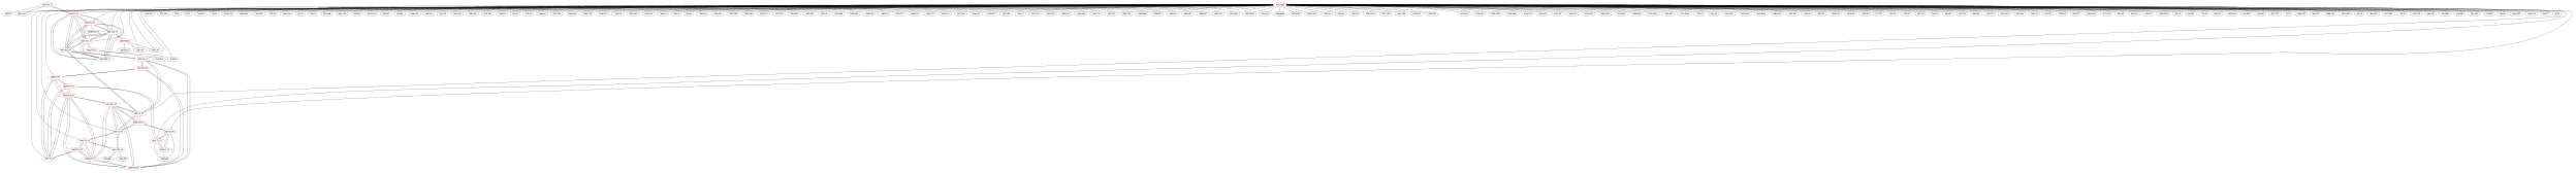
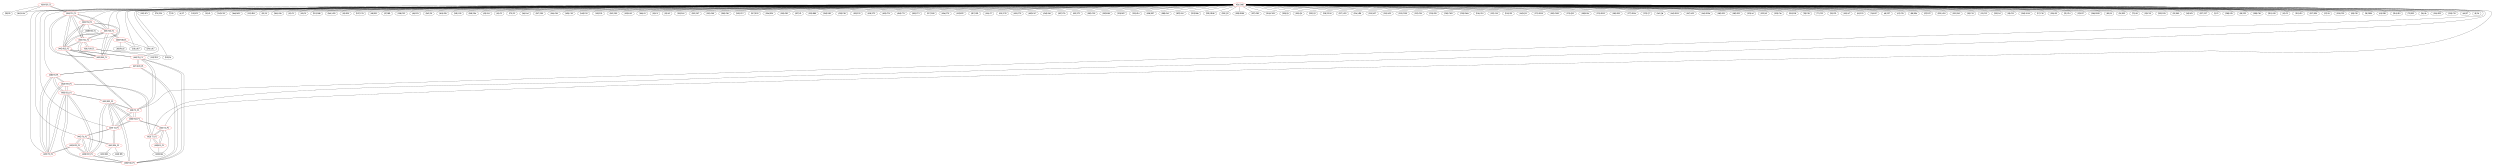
  graph {
    fontname="IBM Plex Sans"
    node [fontname="IBM Plex Sans"]
    edge [fontname="IBM Plex Sans"]
    n1 [color=red label="(429) R37_T1"]
    n2 [label="(363) U16"]
    n3 [label="(28) R9"]
    n4 [color=red label="(434) T19_T1"]
    n5 [color=red label="(435) T20_T1"]
    n6 [color=red label="(436) T21_T1"]
    n7 [color=red label="(432) R40_T1"]
    n8 [color=red label="(445) R15_P1"]
    n9 [color=red label="(433) T18_T1"]
    n10 [color=red label="(430) R38_T1"]
    n11 [color=red label="(431) R39_T1"]
    n12 [color=red label="(438) T2_P1"]
    n13 [color=red label="(444) T5_P1"]
    n14 [label="(428) R36_T1"]
    n15 [label="(385) R102"]
    n16 [label="(381) U19"]
    n17 [label="(396) U17"]
    n18 [label="(109) J6"]
    n19 [label="(115) TR2"]
    n20 [color=red label="(437) T3_P1"]
    n21 [color=red label="(440) R13_P1"]
    n22 [color=red label="(439) R12_P1"]
    n23 [color=red label="(446) R16_P1"]
    n24 [color=red label="(447) R20_P1"]
    n25 [color=red label="(441) R14_P1"]
    n26 [color=red label="(442) T6_P1"]
    n27 [label="(244) JP8"]
    n28 [label="(241) R52"]
    n29 [color=red label="(443) R17_P1"]
    n30 [color=red label="(451) R22_P1"]
    n31 [color=red label="(454) T4_P1"]
    n32 [color=red label="(450) R21_P1"]
    n33 [color=red label="(449) T9_P1"]
    n34 [color=red label="(453) T7_P1"]
    n35 [color=red label="(455) R1_P1"]
    n36 [label="(242) R56"]
    n37 [color=red label="(448) T8_P1"]
    n38 [color=red label="(452) R19_P1"]
    n39 [color=red label="(456) GND"]
    n40 [label="(120) IC1"]
    n41 [label="(374) P14"]
    n42 [label="(7) C8"]
    n43 [label="(6) C7"]
    n44 [label="(132) IC2"]
    n45 [label="(52) U1"]
    n46 [label="(110) C33"]
    n47 [label="(366) SW1"]
    n48 [label="(111) FB1"]
    n49 [label="(53) J5"]
    n50 [label="(365) U26"]
    n51 [label="(41) C1"]
    n52 [label="(40) C5"]
    n53 [label="(113) R48"]
    n54 [label="(364) U25"]
    n55 [label="(55) R25"]
    n56 [label="(107) C31"]
    n57 [label="(48) R31"]
    n58 [label="(47) R81"]
    n59 [label="(108) C32"]
    n60 [label="(46) R91"]
    n61 [label="(362) P4"]
    n62 [label="(361) C85"]
    n63 [label="(341) C49"]
    n64 [label="(348) C56"]
    n65 [label="(43) C63"]
    n66 [label="(44) C9"]
    n67 [label="(375) P1"]
    n68 [label="(56) C64"]
    n69 [label="(347) C55"]
    n70 [label="(346) C54"]
    n71 [label="(345) C53"]
    n72 [label="(344) C52"]
    n73 [label="(343) C51"]
    n74 [label="(342) C50"]
    n75 [label="(105) U10"]
    n76 [label="(106) U9"]
    n77 [label="(34) C4"]
    n78 [label="(35) U2"]
    n79 [label="(353) C69"]
    n80 [label="(359) C47"]
    n81 [label="(351) C48"]
    n82 [label="(350) C58"]
    n83 [label="(349) C57"]
    n84 [label="(357) R93"]
    n85 [label="(356) R94"]
    n86 [label="(355) C82"]
    n87 [label="(427) X1"]
    n88 [label="(395) R88"]
    n89 [label="(394) R89"]
    n90 [label="(419) C98"]
    n91 [label="(420) C99"]
    n92 [label="(418) C79"]
    n93 [label="(405) C74"]
    n94 [label="(404) C73"]
    n95 [label="(403) C72"]
    n96 [label="(397) C80"]
    n97 [label="(406) C75"]
    n98 [label="(413) FB7"]
    n99 [label="(417) C81"]
    n100 [label="(416) J7"]
    n101 [label="(415) C78"]
    n102 [label="(401) C70"]
    n103 [label="(400) C67"]
    n104 [label="(414) C68"]
    n105 [label="(407) C76"]
    n106 [label="(402) C71"]
    n107 [label="(382) C90"]
    n108 [label="(390) R85"]
    n109 [label="(391) R87"]
    n110 [label="(393) U14"]
    n111 [label="(408) R97"]
    n112 [label="(388) C61"]
    n113 [label="(387) C62"]
    n114 [label="(392) R86"]
    n115 [label="(201) R108"]
    n116 [label="(203) Q3"]
    n117 [label="(208) R158"]
    n118 [label="(207) C83"]
    n119 [label="(206) C101"]
    n120 [label="(205) Q5"]
    n121 [label="(204) Q4"]
    n122 [label="(202) Q2"]
    n123 [label="(218) C104"]
    n124 [label="(217) U23"]
    n125 [label="(216) U28"]
    n126 [label="(215) U27"]
    n127 [label="(214) U29"]
+   n128 [label="(213) C103"]
    n129 [label="(212) C94"]
    n130 [label="(211) C89"]
    n131 [label="(210) C102"]
    n132 [label="(219) R165"]
    n133 [label="(196) J10"]
    n134 [label="(199) J14"]
    n135 [label="(194) J13"]
    n136 [label="(169) Q11"]
    n137 [label="(171) R115"]
    n138 [label="(200) C100"]
    n139 [label="(175) Q12"]
    n140 [label="(185) D36"]
    n141 [label="(174) R112"]
    n142 [label="(184) D33"]
    n143 [label="(177) R116"]
    n144 [label="(172) Q7"]
    n145 [label="(161) Q6"]
    n146 [label="(163) R111"]
    n147 [label="(367) U22"]
    n148 [label="(164) R106"]
    n149 [label="(180) D21"]
    n150 [label="(180) D22"]
    n151 [label="(321) U4"]
    n152 [label="(322) U3"]
    n153 [label="(323) C16"]
    n154 [label="(338) J18"]
    n155 [label="(78) C28"]
    n156 [label="(77) C29"]
    n157 [label="(90) C21"]
    n158 [label="(104) U7"]
    n159 [label="(69) C23"]
    n160 [label="(76) R47"]
    n161 [label="(68) C27"]
    n162 [label="(67) C25"]
    n163 [label="(88) R36"]
    n164 [label="(87) R37"]
    n165 [label="(320) U24"]
    n166 [label="(331) ZA1"]
    n167 [label="(20) C13"]
    n168 [label="(19) C12"]
    n169 [label="(332) D4"]
    n170 [label="(18) C11"]
    n171 [label="(334) ZA14"]
    n172 [label="(17) C10"]
    n173 [label="(326) D3"]
    n174 [label="(21) C14"]
    n175 [label="(22) R17"]
    n176 [label="(336) FB20"]
    n177 [label="(80) J4"]
    n178 [label="(24) R19"]
    n179 [label="(79) U8"]
    n180 [label="(25) C15"]
    n181 [label="(339) D25"]
    n182 [label="(93) R40"]
    n183 [label="(94) R41"]
    n184 [label="(327) C17"]
    n185 [label="(9) C2"]
    n186 [label="(318) C45"]
    n187 [label="(58) C22"]
    n188 [label="(328) C18"]
    n189 [label="(319) U20"]
    n190 [label="(10) C3"]
    n191 [label="(312) U12"]
    n192 [label="(317) R24"]
    n193 [label="(57) U5"]
    n194 [label="(315) C20"]
    n195 [label="(83) C30"]
    n196 [label="(98) FB14"]
    n197 [label="(61) R38"]
    n198 [label="(314) U13"]
    n199 [label="(72) R39"]
    n200 [label="(96) U6"]
    n201 [label="(316) R23"]
    n202 [label="(313) C19"]
    n203 [label="(64) D7"]
    n204 [label="(8) C6"]
    n1 -- n2
    n1 -- n3
    n1 -- n4
    n4 -- n1
    n4 -- n5
    n4 -- n6
    n4 -- n7
    n4 -- n8
    n4 -- n9
    n5 -- n4
    n5 -- n6
    n5 -- n7
    n5 -- n8
    n5 -- n9
    n5 -- n10
    n6 -- n4
    n6 -- n5
    n6 -- n7
    n6 -- n8
    n6 -- n9
    n6 -- n11
    n7 -- n4
    n7 -- n5
    n7 -- n6
    n7 -- n8
    n7 -- n9
    n8 -- n4
    n8 -- n5
    n8 -- n6
    n8 -- n7
    n8 -- n9
    n8 -- n12
    n8 -- n13
    n9 -- n4
    n9 -- n5
    n9 -- n6
    n9 -- n7
    n9 -- n8
    n9 -- n14
    n10 -- n5
    n10 -- n15
    n10 -- n16
    n10 -- n17
    n11 -- n6
    n11 -- n18
    n11 -- n19
    n12 -- n8
    n12 -- n13
    n12 -- n20
    n12 -- n21
    n12 -- n22
    n13 -- n8
    n13 -- n12
    n13 -- n23
    n13 -- n24
    n20 -- n12
    n20 -- n21
    n20 -- n22
    n20 -- n25
    n20 -- n26
    n21 -- n12
    n21 -- n20
    n21 -- n22
    n21 -- n31
    n22 -- n12
    n22 -- n20
    n22 -- n21
    n22 -- n23
    n22 -- n29
    n22 -- n32
    n23 -- n13
    n23 -- n22
    n23 -- n24
    n23 -- n29
    n23 -- n32
    n24 -- n13
    n24 -- n23
    n24 -- n37
    n25 -- n20
    n25 -- n26
    n25 -- n27
    n25 -- n28
    n26 -- n20
    n26 -- n25
    n26 -- n29
    n26 -- n30
    n29 -- n22
    n29 -- n23
    n29 -- n26
    n29 -- n30
    n29 -- n32
    n30 -- n26
    n30 -- n29
    n30 -- n33
    n31 -- n21
    n31 -- n34
    n31 -- n35
    n31 -- n36
    n32 -- n22
    n32 -- n23
    n32 -- n29
    n32 -- n33
    n32 -- n37
    n32 -- n38
    n33 -- n30
    n33 -- n32
    n33 -- n37
    n33 -- n38
    n34 -- n31
    n34 -- n35
    n34 -- n36
    n34 -- n38
    n35 -- n31
    n35 -- n34
    n35 -- n36
    n37 -- n24
    n37 -- n32
    n37 -- n33
    n37 -- n38
    n38 -- n32
    n38 -- n33
    n38 -- n34
    n38 -- n37
    n39 -- n2
    n39 -- n4
    n39 -- n5
    n39 -- n6
    n39 -- n9
    n39 -- n12
    n39 -- n13
    n39 -- n16
    n39 -- n17
    n39 -- n18
    n39 -- n20
    n39 -- n26
    n39 -- n31
    n39 -- n33
    n39 -- n34
    n39 -- n37
    n39 -- n40
    n39 -- n41
    n39 -- n42
    n39 -- n43
    n39 -- n44
    n39 -- n45
    n39 -- n46
    n39 -- n47
    n39 -- n48
    n39 -- n49
    n39 -- n50
    n39 -- n51
    n39 -- n52
    n39 -- n53
    n39 -- n54
    n39 -- n55
    n39 -- n56
    n39 -- n57
    n39 -- n58
    n39 -- n59
    n39 -- n60
    n39 -- n61
    n39 -- n62
    n39 -- n63
    n39 -- n64
    n39 -- n65
    n39 -- n66
    n39 -- n67
    n39 -- n68
    n39 -- n69
    n39 -- n70
    n39 -- n71
    n39 -- n72
    n39 -- n73
    n39 -- n74
    n39 -- n75
    n39 -- n76
    n39 -- n77
    n39 -- n78
    n39 -- n79
    n39 -- n80
    n39 -- n81
    n39 -- n82
    n39 -- n83
    n39 -- n84
    n39 -- n85
    n39 -- n86
    n39 -- n87
    n39 -- n88
    n39 -- n89
    n39 -- n90
    n39 -- n91
    n39 -- n92
    n39 -- n93
    n39 -- n94
    n39 -- n95
    n39 -- n96
    n39 -- n97
    n39 -- n98
    n39 -- n99
    n39 -- n100
    n39 -- n101
    n39 -- n102
    n39 -- n103
    n39 -- n104
    n39 -- n105
    n39 -- n106
    n39 -- n107
    n39 -- n108
    n39 -- n109
    n39 -- n110
    n39 -- n111
    n39 -- n112
    n39 -- n113
    n39 -- n114
    n39 -- n115
    n39 -- n116
    n39 -- n117
    n39 -- n118
    n39 -- n119
    n39 -- n120
    n39 -- n121
    n39 -- n122
    n39 -- n123
    n39 -- n124
    n39 -- n125
    n39 -- n126
    n39 -- n127
+   n39 -- n128
    n39 -- n129
    n39 -- n130
    n39 -- n131
    n39 -- n132
    n39 -- n133
    n39 -- n134
    n39 -- n135
    n39 -- n136
    n39 -- n137
    n39 -- n138
    n39 -- n139
    n39 -- n140
    n39 -- n141
    n39 -- n142
    n39 -- n143
    n39 -- n144
    n39 -- n145
    n39 -- n146
    n39 -- n147
    n39 -- n148
    n39 -- n149
    n39 -- n150
    n39 -- n151
    n39 -- n152
    n39 -- n153
    n39 -- n154
    n39 -- n155
    n39 -- n156
    n39 -- n157
    n39 -- n158
    n39 -- n159
    n39 -- n160
    n39 -- n161
    n39 -- n162
    n39 -- n163
    n39 -- n164
    n39 -- n165
    n39 -- n166
    n39 -- n167
    n39 -- n168
    n39 -- n169
    n39 -- n170
    n39 -- n171
    n39 -- n172
    n39 -- n173
    n39 -- n174
    n39 -- n175
    n39 -- n176
    n39 -- n177
    n39 -- n178
    n39 -- n179
    n39 -- n180
    n39 -- n181
    n39 -- n182
    n39 -- n183
    n39 -- n184
    n39 -- n185
    n39 -- n186
    n39 -- n187
    n39 -- n188
    n39 -- n189
    n39 -- n190
    n39 -- n191
    n39 -- n192
    n39 -- n193
    n39 -- n194
    n39 -- n195
    n39 -- n196
    n39 -- n197
    n39 -- n198
    n39 -- n199
    n39 -- n200
    n39 -- n201
    n39 -- n202
    n39 -- n203
    n39 -- n204
  }
